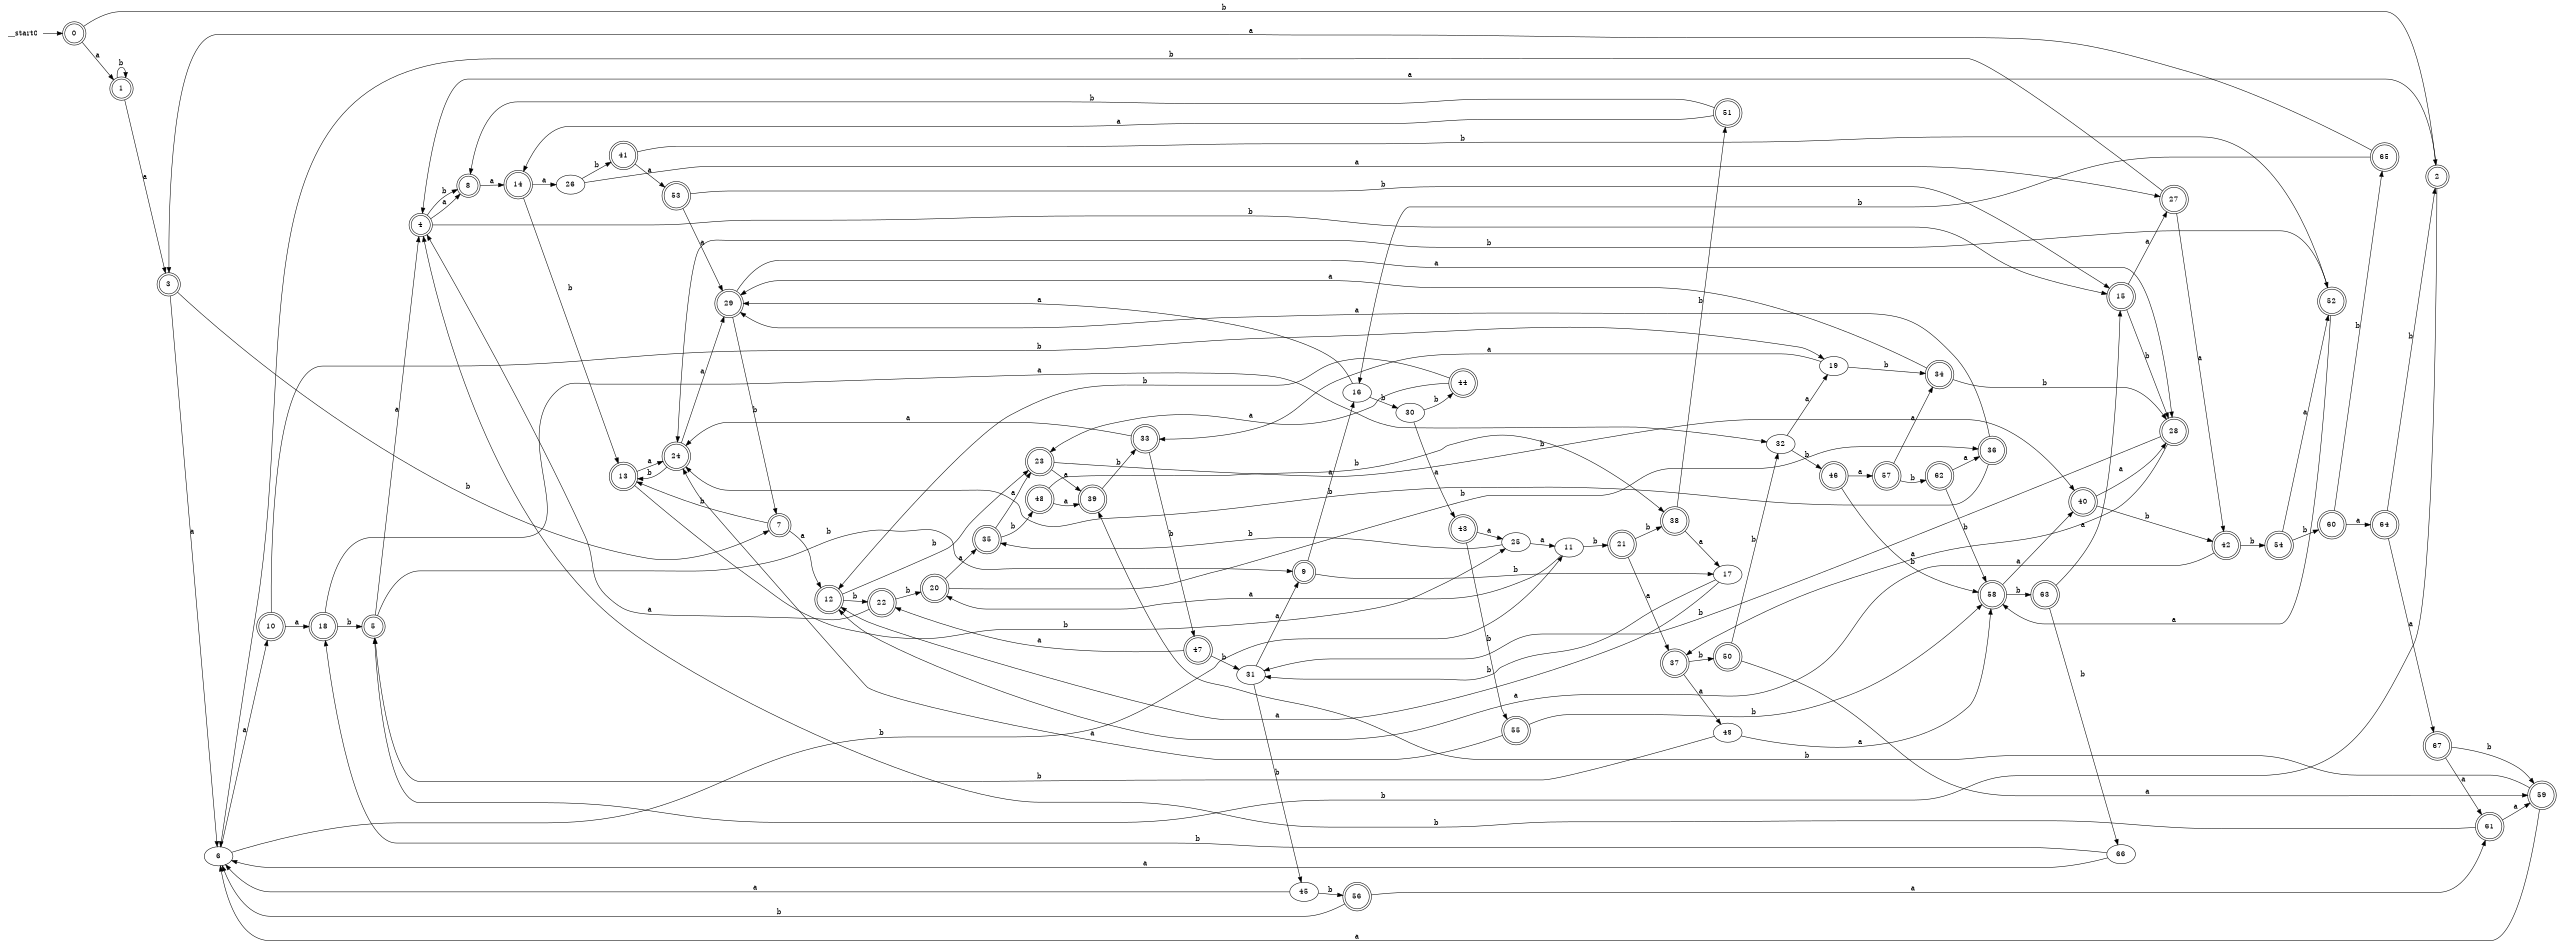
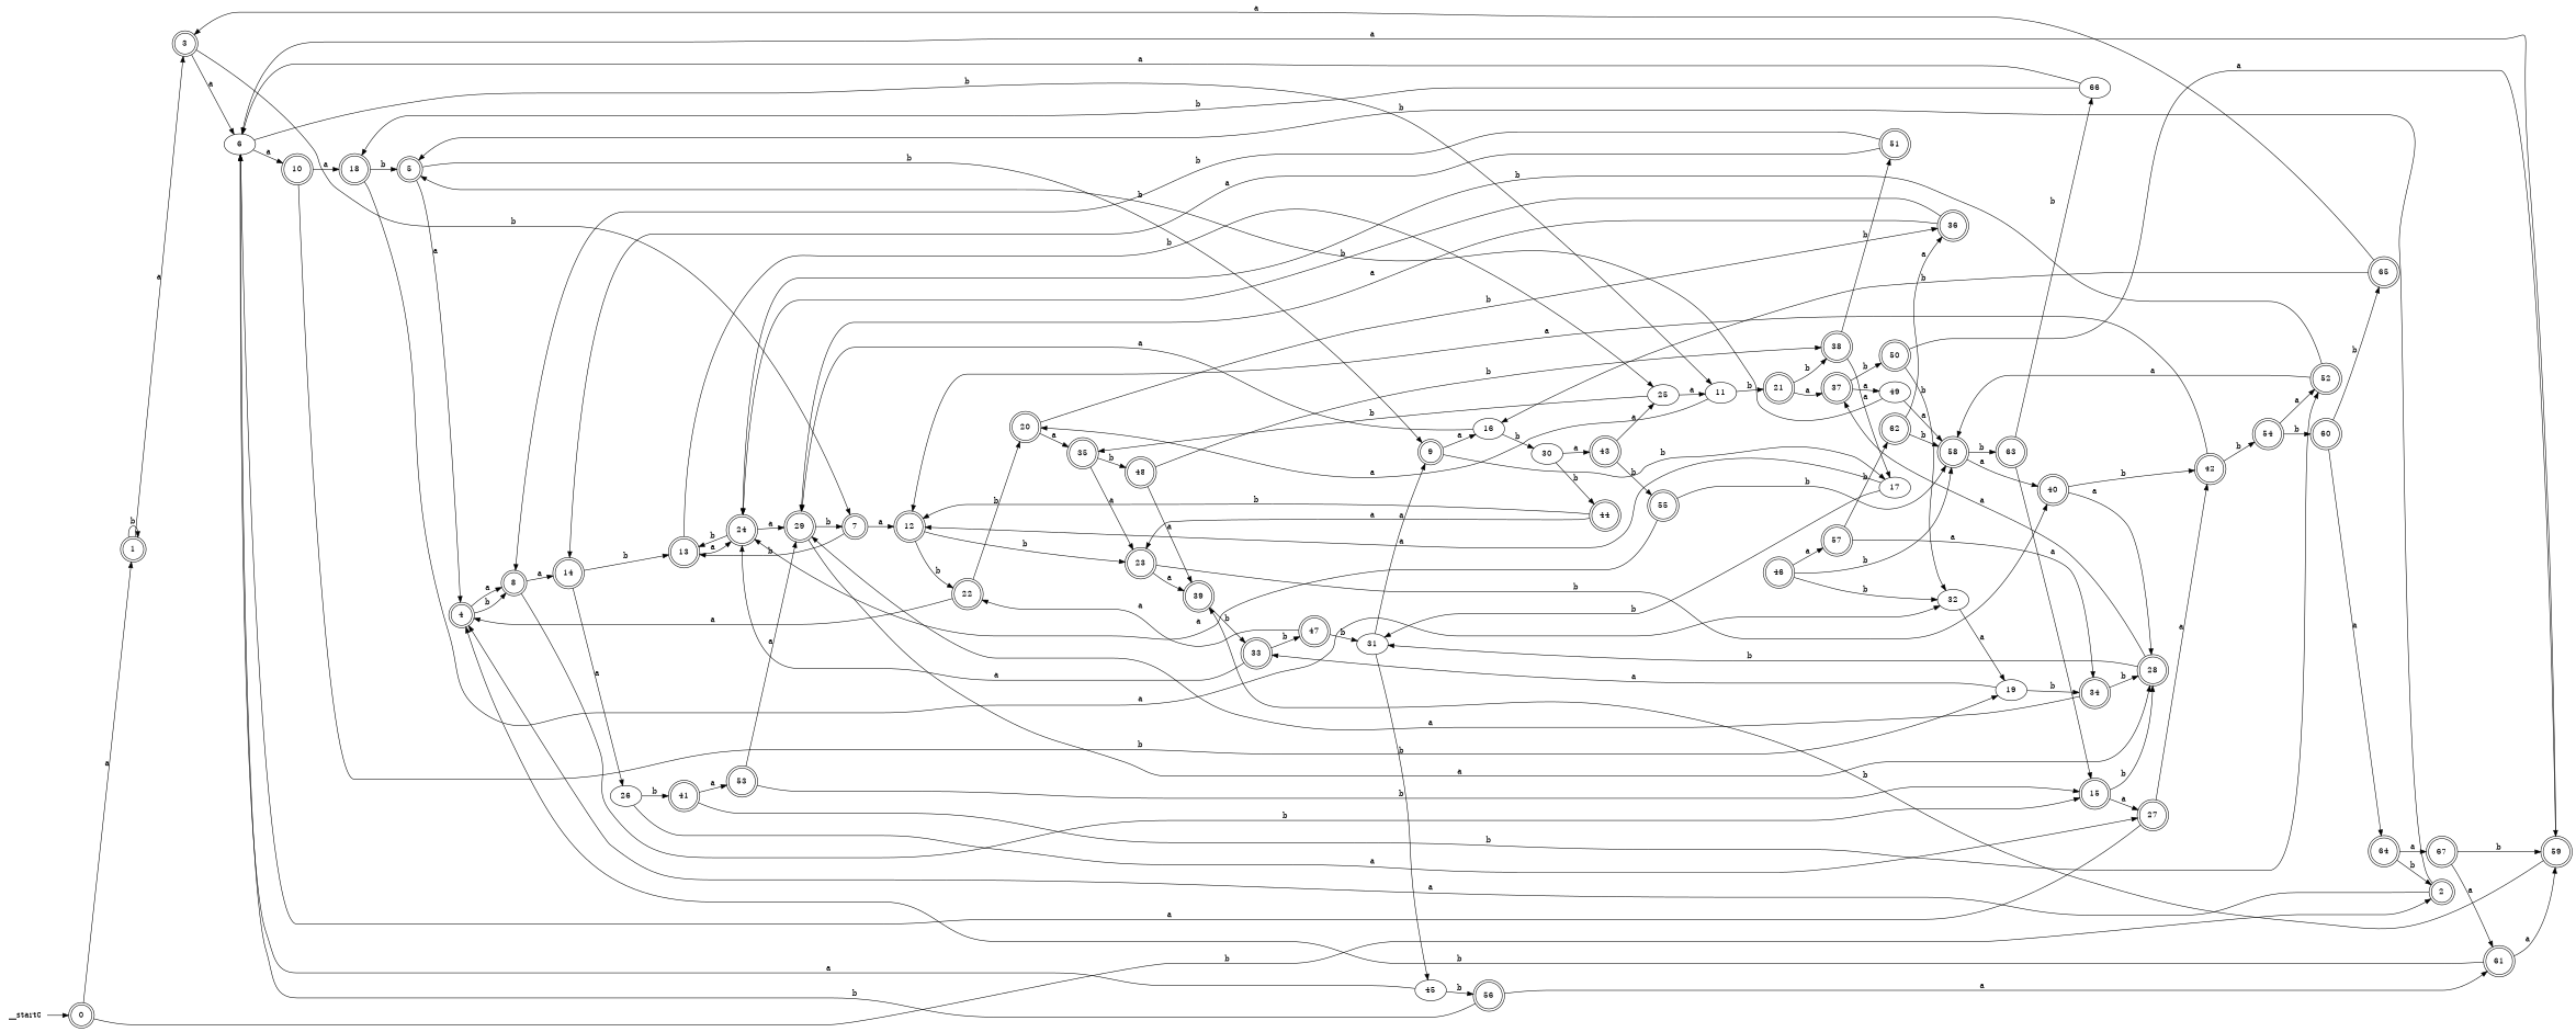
  digraph {
    rankdir=LR
    node [shape=doublecircle]
    __start0 [shape=none]
    0
    1
    2
    3
    4
    5
    6 [shape=""]
    7
    8
    9
    10
    11 [shape=""]
    12
    13
    14
    15
    16 [shape=ellipse]
    17 [shape=""]
    18
    19 [shape=""]
    20
    21
    22
    23
    24
    25 [shape=""]
    26 [shape=""]
    27
    28
    29
    30 [shape=""]
    31 [shape=""]
    32 [shape=""]
    33
    34
    35
    36
    37
    38
    39
    40
    41
    42
    43
    44
    45 [shape=""]
    46
    47
    48
    49 [shape=""]
    50
    51
    52
    53
    54
    55
    56
    57
    58
    59
    60
    61
    62
    63
    64
    65
    66 [shape=""]
    67
    __start0 -> 0
    0 -> 1 [label=a]
    0 -> 2 [label=b]
    1 -> 1 [label=b]
    1 -> 3 [label=a]
    2 -> 4 [label=a]
    2 -> 5 [label=b]
    3 -> 6 [label=a]
    3 -> 7 [label=b]
    4 -> 8 [label=a]
    4 -> 8 [label=b]
    5 -> 4 [label=a]
    5 -> 9 [label=b]
    6 -> 10 [label=a]
    6 -> 11 [label=b]
    7 -> 12 [label=a]
    7 -> 13 [label=b]
    8 -> 14 [label=a]
-   4 -> 15 [label=b]
+   8 -> 15 [label=b]
    9 -> 16 [label=a]
    9 -> 17 [label=b]
    10 -> 18 [label=a]
    10 -> 19 [label=b]
    11 -> 20 [label=a]
    11 -> 21 [label=b]
    12 -> 22 [label=b]
    12 -> 23 [label=b]
    13 -> 24 [label=a]
    13 -> 25 [label=b]
    14 -> 13 [label=b]
    14 -> 26 [label=a]
    15 -> 27 [label=a]
    15 -> 28 [label=b]
    16 -> 29 [label=a]
    16 -> 30 [label=b]
    17 -> 12 [label=a]
    17 -> 31 [label=b]
    18 -> 5 [label=b]
    18 -> 32 [label=a]
    19 -> 33 [label=a]
    19 -> 34 [label=b]
    20 -> 35 [label=a]
    20 -> 36 [label=b]
    21 -> 37 [label=a]
    21 -> 38 [label=b]
    22 -> 4 [label=a]
    22 -> 20 [label=b]
    23 -> 39 [label=a]
    23 -> 40 [label=b]
    24 -> 13 [label=b]
    24 -> 29 [label=a]
    25 -> 11 [label=a]
    25 -> 35 [label=b]
    26 -> 27 [label=a]
    26 -> 41 [label=b]
-   27 -> 6 [label=b]
+   27 -> 6 [label=a]
    27 -> 42 [label=a]
    28 -> 31 [label=b]
    28 -> 37 [label=a]
    29 -> 7 [label=b]
    29 -> 28 [label=a]
    30 -> 43 [label=a]
    30 -> 44 [label=b]
    31 -> 9 [label=a]
    31 -> 45 [label=b]
    32 -> 19 [label=a]
-   32 -> 46 [label=b]
+   46 -> 32 [label=b]
    33 -> 24 [label=a]
    33 -> 47 [label=b]
    34 -> 28 [label=b]
    34 -> 29 [label=a]
    35 -> 23 [label=a]
    35 -> 48 [label=b]
    36 -> 24 [label=b]
    36 -> 29 [label=a]
    37 -> 49 [label=a]
    37 -> 50 [label=b]
    38 -> 17 [label=a]
    38 -> 51 [label=b]
    39 -> 33 [label=b]
    40 -> 28 [label=a]
    40 -> 42 [label=b]
    41 -> 52 [label=b]
    41 -> 53 [label=a]
    42 -> 12 [label=a]
    42 -> 54 [label=b]
    43 -> 25 [label=a]
    43 -> 55 [label=b]
    44 -> 12 [label=b]
    44 -> 23 [label=a]
    45 -> 6 [label=a]
    45 -> 56 [label=b]
    46 -> 57 [label=a]
    46 -> 58 [label=b]
    47 -> 22 [label=a]
    47 -> 31 [label=b]
    48 -> 38 [label=b]
    48 -> 39 [label=a]
    49 -> 5 [label=b]
    49 -> 58 [label=a]
    50 -> 32 [label=b]
    50 -> 59 [label=a]
    51 -> 8 [label=b]
    51 -> 14 [label=a]
    52 -> 24 [label=b]
    52 -> 58 [label=a]
    53 -> 15 [label=b]
    53 -> 29 [label=a]
    54 -> 52 [label=a]
    54 -> 60 [label=b]
    55 -> 24 [label=a]
    55 -> 58 [label=b]
    56 -> 6 [label=b]
    56 -> 61 [label=a]
    57 -> 34 [label=a]
    57 -> 62 [label=b]
    58 -> 40 [label=a]
    58 -> 63 [label=b]
    59 -> 6 [label=a]
    59 -> 39 [label=b]
    60 -> 64 [label=a]
    60 -> 65 [label=b]
    61 -> 4 [label=b]
    61 -> 59 [label=a]
    62 -> 36 [label=a]
    62 -> 58 [label=b]
    63 -> 15 [label=a]
    63 -> 66 [label=b]
    64 -> 2 [label=b]
    64 -> 67 [label=a]
    65 -> 3 [label=a]
    65 -> 16 [label=b]
    66 -> 6 [label=a]
    66 -> 18 [label=b]
    67 -> 59 [label=b]
    67 -> 61 [label=a]
  }
